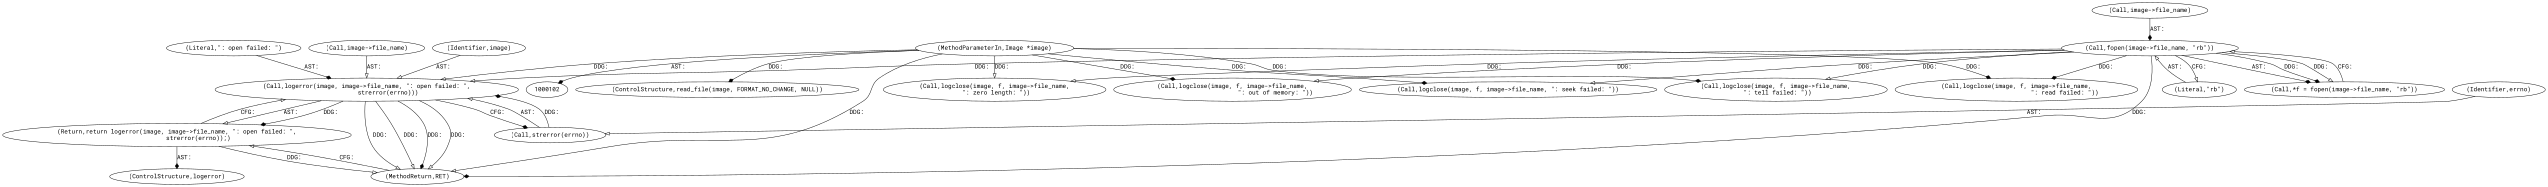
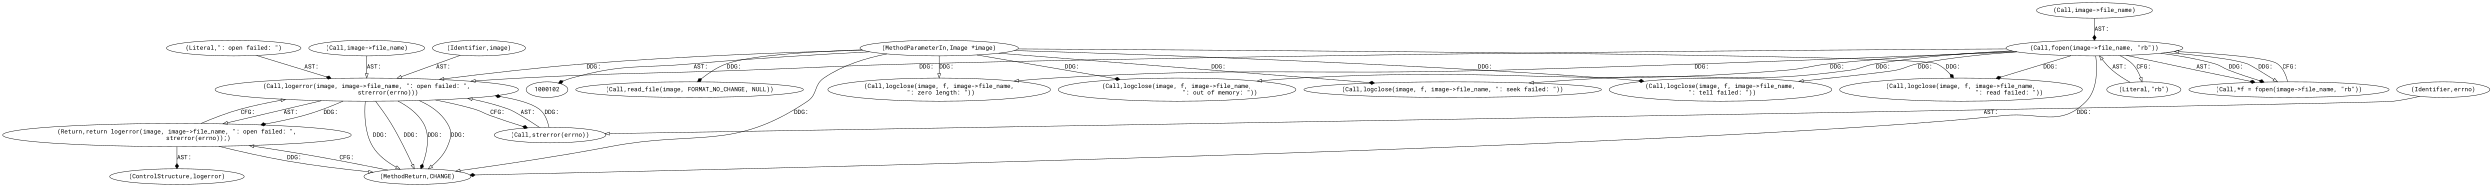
  digraph {
    fontname="Roboto Mono"
    node [fontname="Roboto Mono"]
    edge [arrowhead=onormal fontname="Roboto Mono"]
    n1 [label="(Call,logerror(image, image->file_name, \": open failed: \",\n            strerror(errno)))"]
    n2 [label="(Call,strerror(errno))"]
    n3 [label="(Return,return logerror(image, image->file_name, \": open failed: \",\n            strerror(errno));)"]
-   n4 [label="(MethodReturn,RET)"]
+   n4 [label="(MethodReturn,CHANGE)"]
    n5 [label="(ControlStructure,logerror)"]
    n6 [label="(MethodParameterIn,Image *image)"]
-   n7 [label="(ControlStructure,read_file(image, FORMAT_NO_CHANGE, NULL))"]
+   n7 [label="(Call,read_file(image, FORMAT_NO_CHANGE, NULL))"]
    n8 [label="(Call,logclose(image, f, image->file_name,\n                        \": out of memory: \"))"]
    n9 [label="(Call,logclose(image, f, image->file_name, \": seek failed: \"))"]
    n10 [label="(Call,logclose(image, f, image->file_name,\n \": tell failed: \"))"]
    n11 [label="(Call,logclose(image, f, image->file_name,\n                           \": read failed: \"))"]
    n12 [label="(Call,logclose(image, f, image->file_name,\n \": zero length: \"))"]
    1000102
    n14 [label="(Call,fopen(image->file_name, \"rb\"))"]
    n15 [label="(Literal,\"rb\")"]
    n16 [label="(Call,*f = fopen(image->file_name, \"rb\"))"]
    n17 [label="(Identifier,errno)"]
    n18 [label="(Literal,\": open failed: \")"]
    n19 [label="(Call,image->file_name)"]
    n20 [label="(Call,image->file_name)"]
    n21 [label="(Identifier,image)"]
    n1 -> n2 [arrowhead=diamond label="CFG: "]
    n1 -> n3 [label="AST: "]
    n1 -> n3 [arrowhead=diamond label="DDG: "]
    n1 -> n4 [label="DDG: "]
    n1 -> n4 [label="DDG: "]
    n1 -> n4 [arrowhead=diamond label="DDG: "]
    n1 -> n4 [label="DDG: "]
    n2 -> n1 [label="AST: "]
    n2 -> n1 [arrowhead=diamond label="DDG: "]
    n3 -> n1 [label="CFG: "]
    n3 -> n4 [label="DDG: "]
    n3 -> n5 [arrowhead=diamond label="AST: "]
    n4 -> n3 [label="CFG: "]
    n6 -> n1 [label="DDG: "]
    n6 -> n4 [label="DDG: "]
    n6 -> n7 [arrowhead=diamond label="DDG: "]
    n6 -> n8 [arrowhead=diamond label="DDG: "]
    n6 -> n9 [arrowhead=diamond label="DDG: "]
    n6 -> n10 [arrowhead=diamond label="DDG: "]
    n6 -> n11 [arrowhead=diamond label="DDG: "]
    n6 -> n12 [label="DDG: "]
    n6 -> 1000102 [arrowhead=diamond label="AST: "]
    n14 -> n1 [label="DDG: "]
    n14 -> n4 [arrowhead=diamond label="DDG: "]
    n14 -> n8 [label="DDG: "]
    n14 -> n9 [label="DDG: "]
    n14 -> n10 [label="DDG: "]
    n14 -> n11 [arrowhead=diamond label="DDG: "]
    n14 -> n12 [label="DDG: "]
    n14 -> n15 [label="CFG: "]
    n14 -> n16 [arrowhead=diamond label="AST: "]
    n14 -> n16 [arrowhead=diamond label="DDG: "]
    n14 -> n16 [label="DDG: "]
    n15 -> n14 [label="AST: "]
    n16 -> n14 [label="CFG: "]
    n17 -> n2 [label="AST: "]
    n18 -> n1 [arrowhead=diamond label="AST: "]
    n19 -> n14 [arrowhead=diamond label="AST: "]
    n20 -> n1 [label="AST: "]
    n21 -> n1 [label="AST: "]
  }
